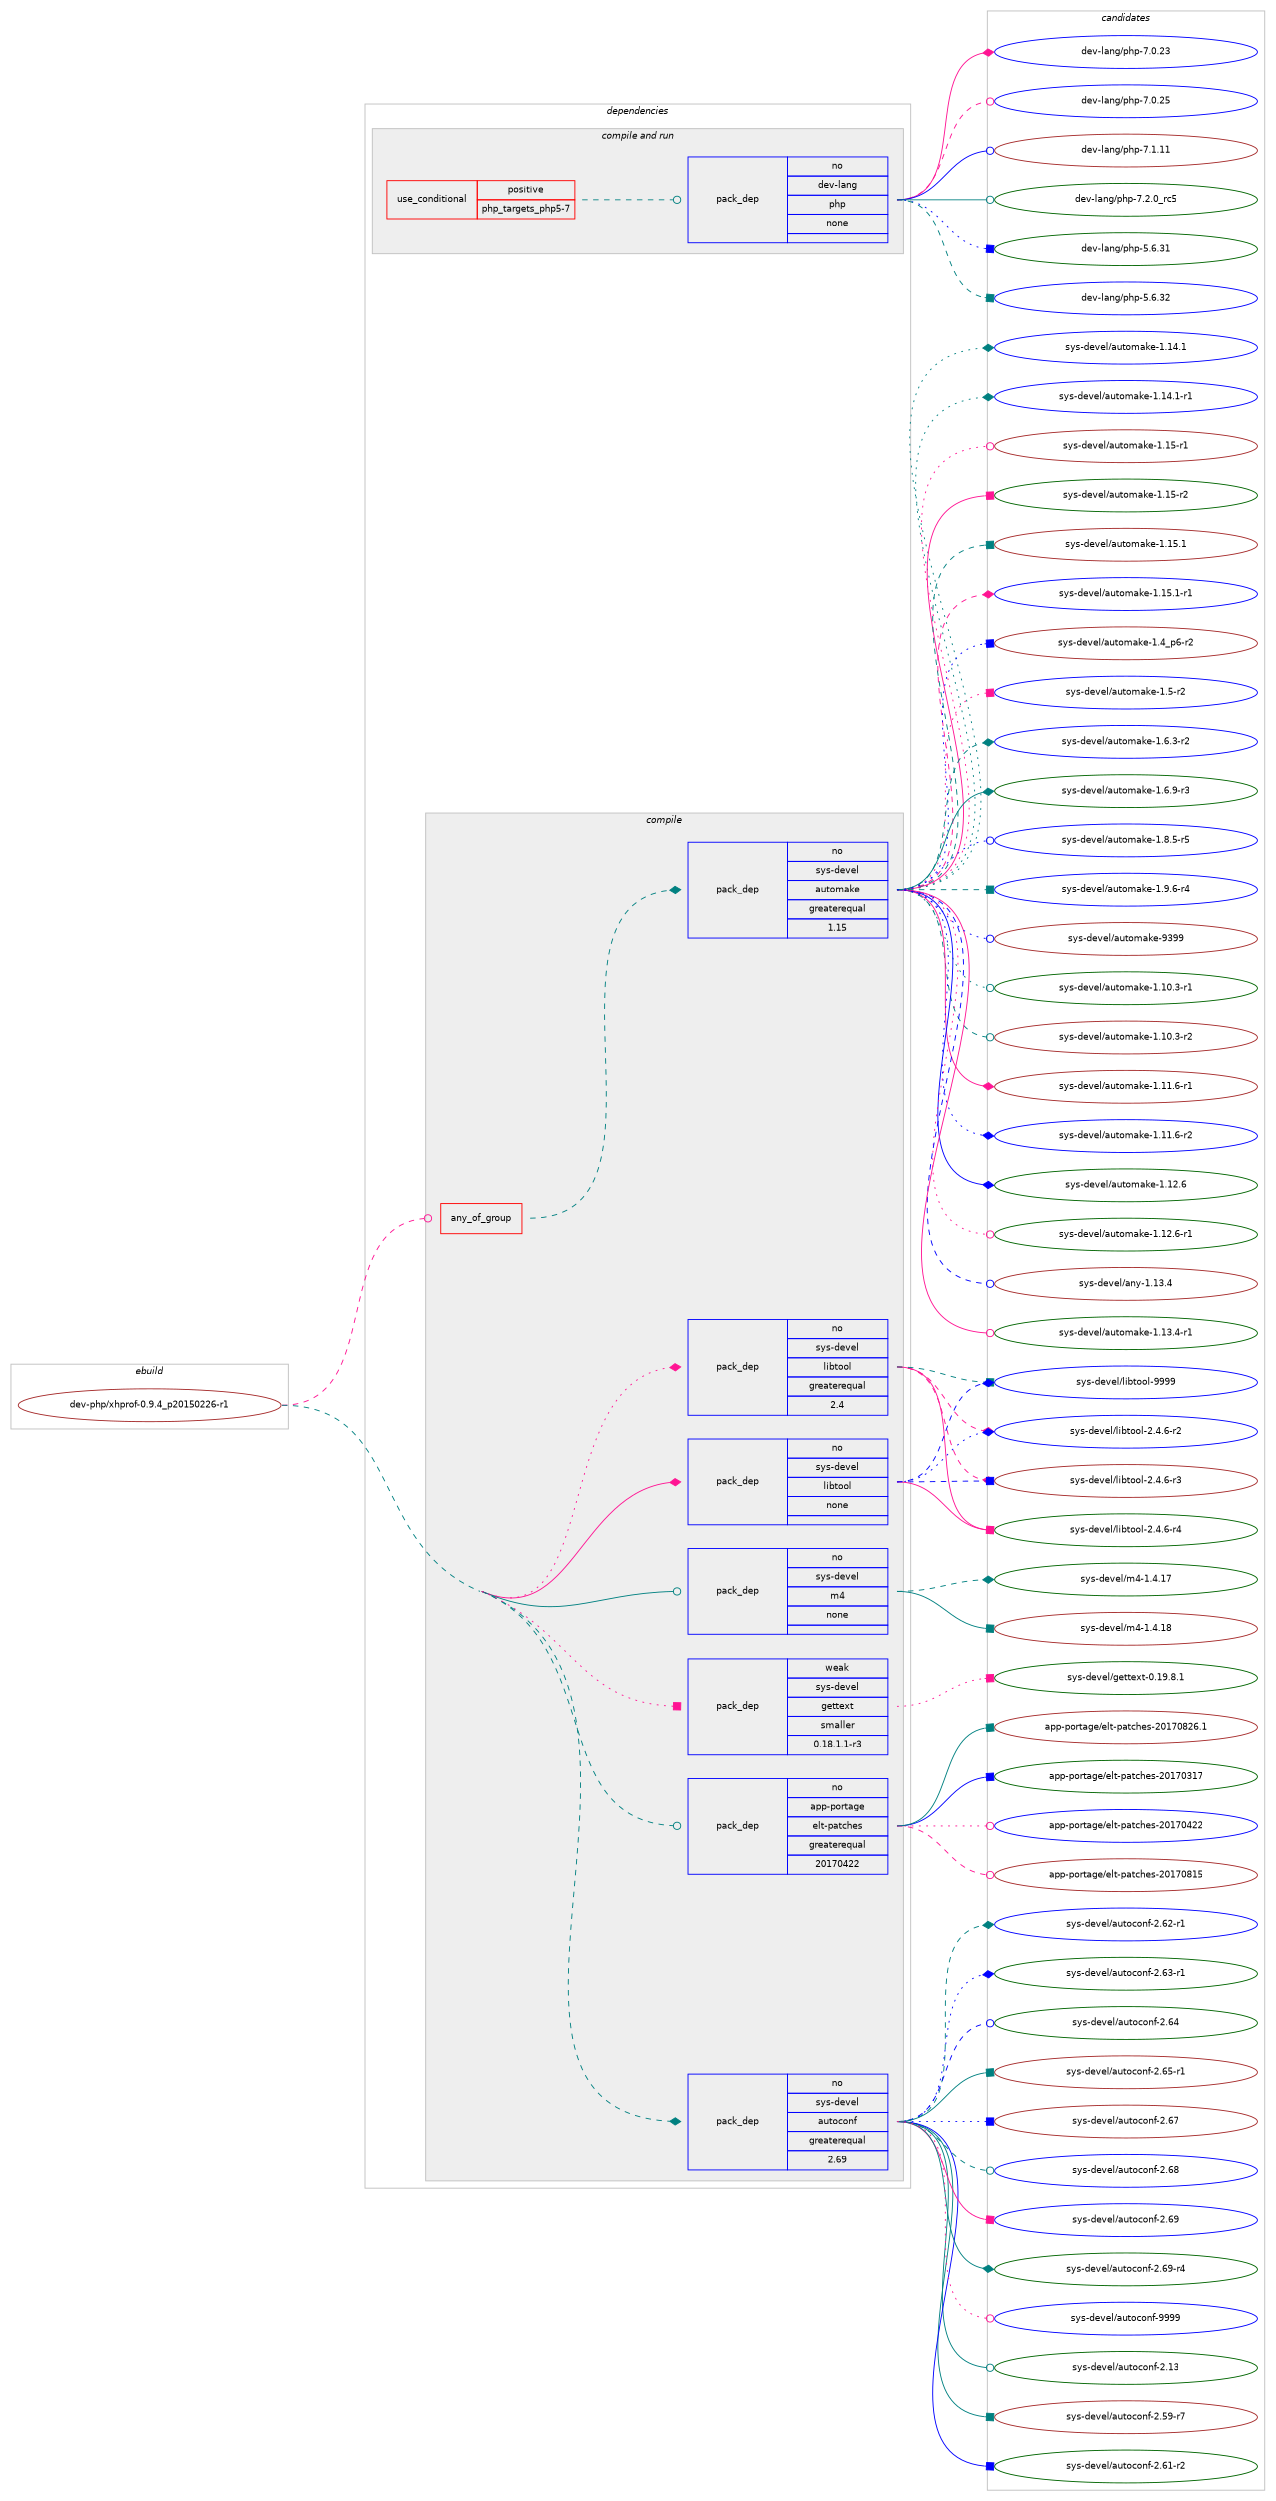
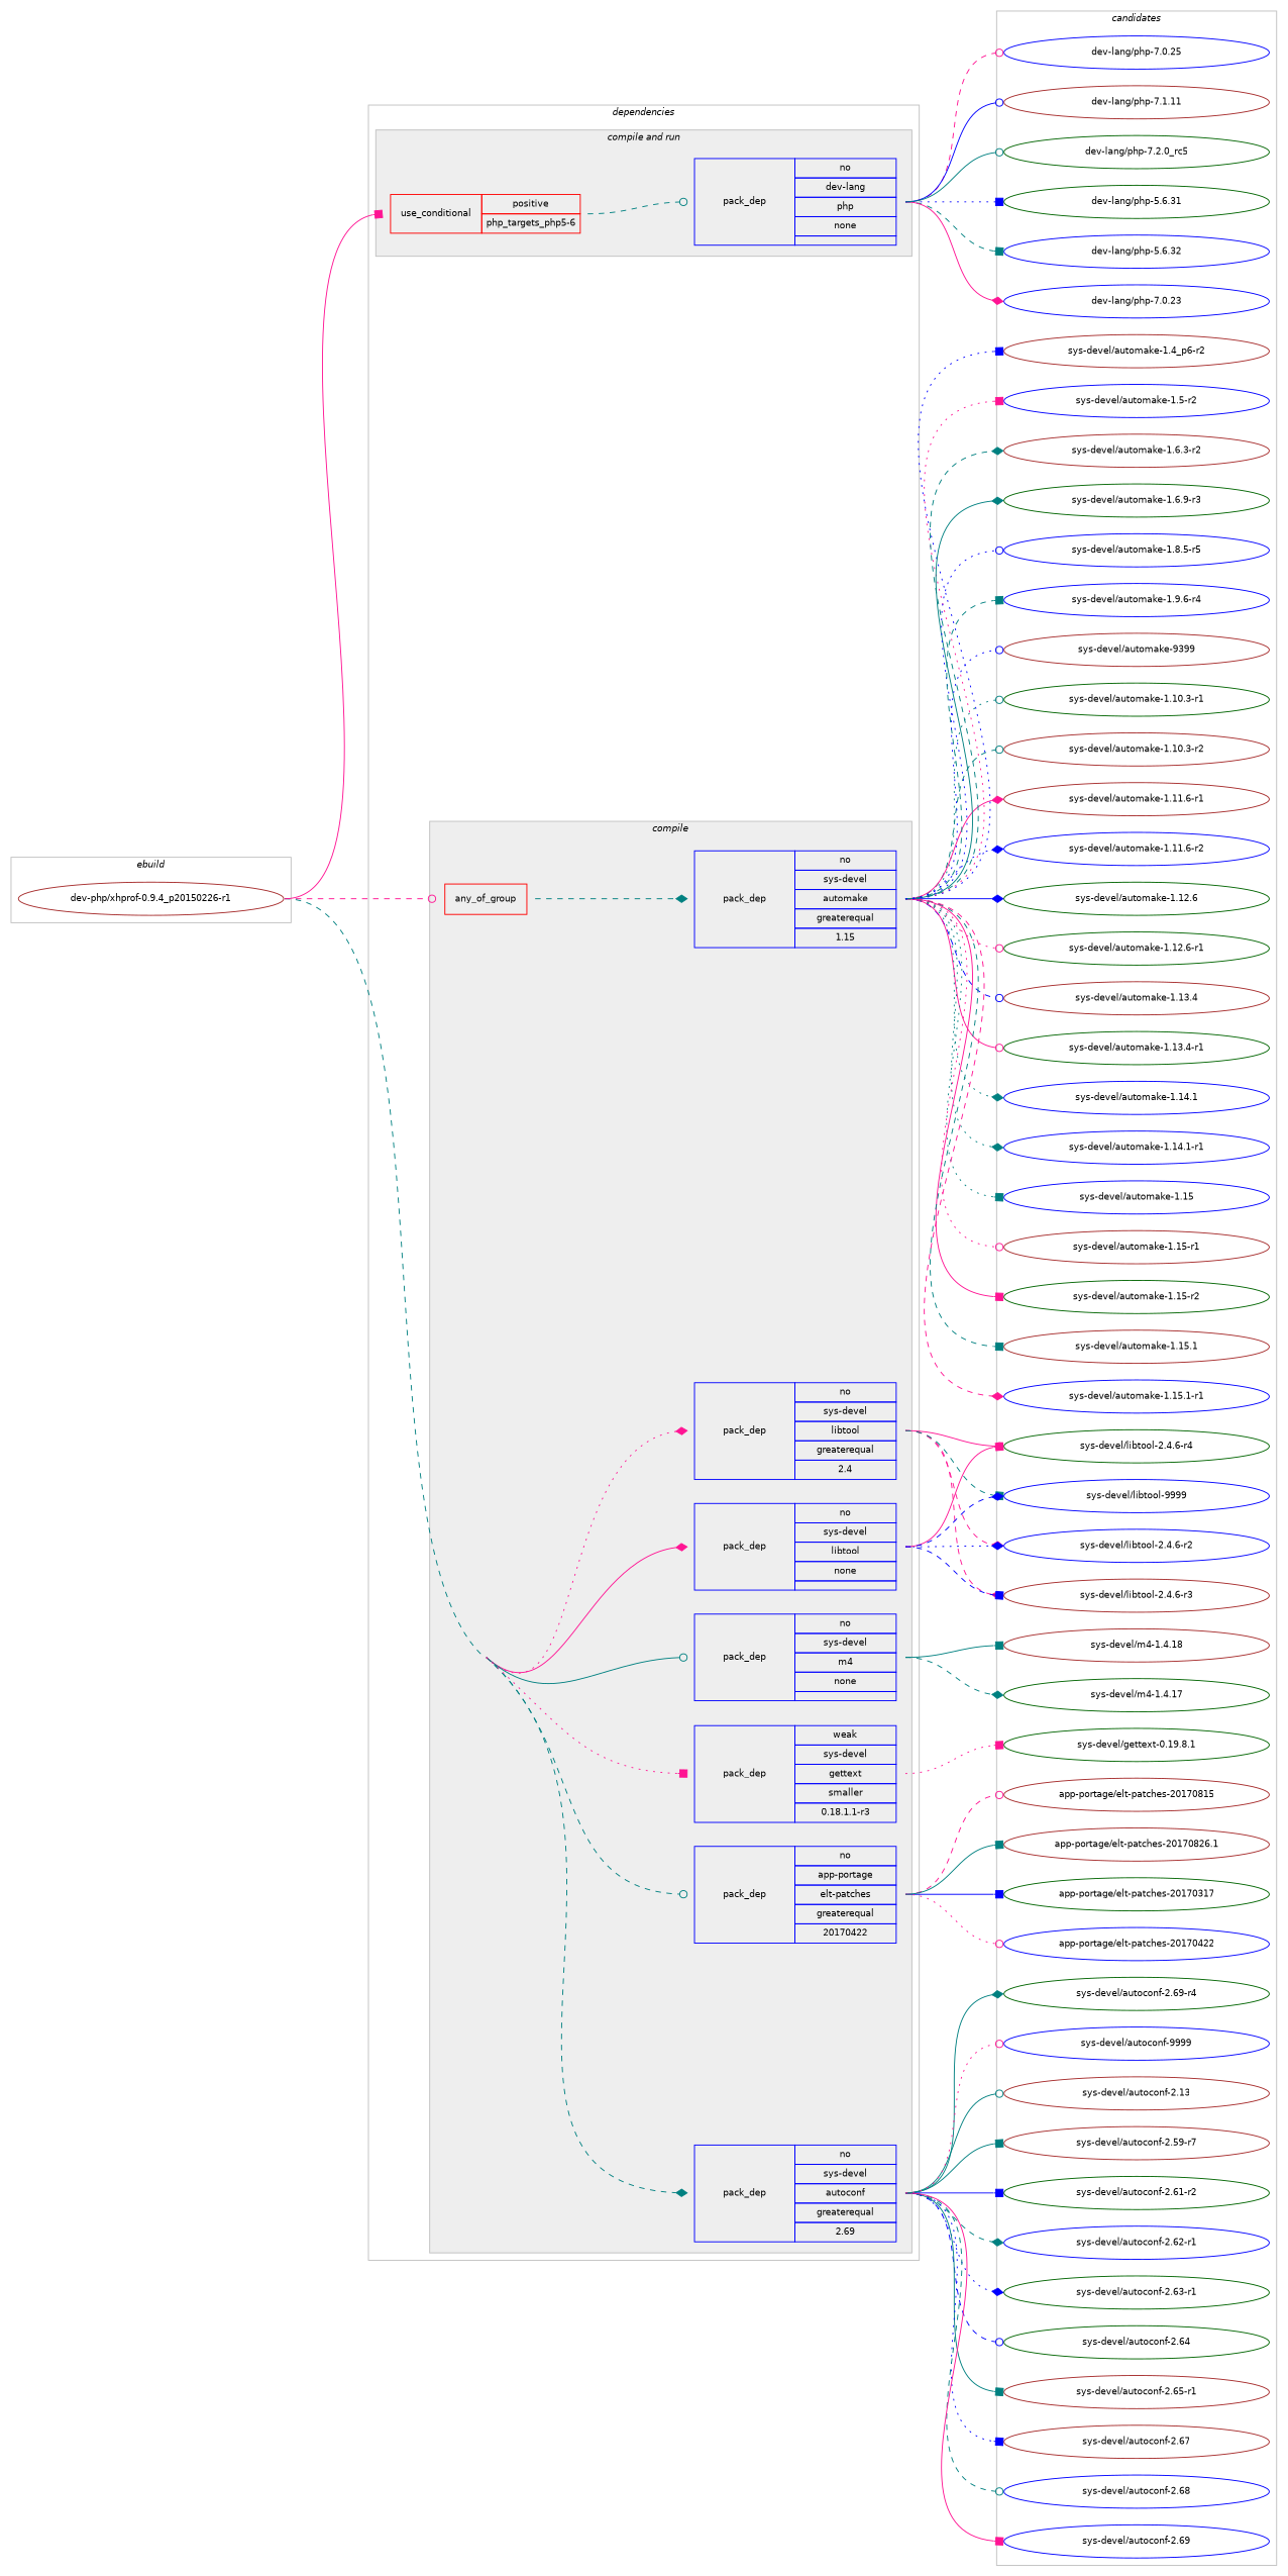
  digraph {
    compound=true
    concentrate=true
    fontname=Helvetica
    fontsize=10
    newrank=true
    rankdir=LR
    ranksep=1.5
    node [color=blue fontname=Helvetica fontsize=10]
    edge [arrowhead=odot color=teal headport=w style=dashed tailport=e weight=100]
    n1 [color=brown label="dev-php/xhprof-0.9.4_p20150226-r1" width=4]
    n2 [label=<<TABLE BORDER="0" CELLBORDER="1" CELLSPACING="0" CELLPADDING="4" WIDTH="220"><TR><TD ROWSPAN="6" CELLPADDING="30">pack_dep</TD></TR><TR><TD WIDTH="110">no</TD></TR><TR><TD>sys-devel</TD></TR><TR><TD>automake</TD></TR><TR><TD>greaterequal</TD></TR><TR><TD>1.15</TD></TR></TABLE>> shape=none]
    n3 [color=red label=<<TABLE BORDER="0" CELLBORDER="1" CELLSPACING="0" CELLPADDING="4"><TR><TD CELLPADDING="10">any_of_group</TD></TR></TABLE>> shape=none]
    n4 [label=<<TABLE BORDER="0" CELLBORDER="1" CELLSPACING="0" CELLPADDING="4" WIDTH="220"><TR><TD ROWSPAN="6" CELLPADDING="30">pack_dep</TD></TR><TR><TD WIDTH="110">no</TD></TR><TR><TD>app-portage</TD></TR><TR><TD>elt-patches</TD></TR><TR><TD>greaterequal</TD></TR><TR><TD>20170422</TD></TR></TABLE>> shape=none]
    n5 [label=<<TABLE BORDER="0" CELLBORDER="1" CELLSPACING="0" CELLPADDING="4" WIDTH="220"><TR><TD ROWSPAN="6" CELLPADDING="30">pack_dep</TD></TR><TR><TD WIDTH="110">no</TD></TR><TR><TD>sys-devel</TD></TR><TR><TD>autoconf</TD></TR><TR><TD>greaterequal</TD></TR><TR><TD>2.69</TD></TR></TABLE>> shape=none]
    n6 [label=<<TABLE BORDER="0" CELLBORDER="1" CELLSPACING="0" CELLPADDING="4" WIDTH="220"><TR><TD ROWSPAN="6" CELLPADDING="30">pack_dep</TD></TR><TR><TD WIDTH="110">no</TD></TR><TR><TD>sys-devel</TD></TR><TR><TD>libtool</TD></TR><TR><TD>greaterequal</TD></TR><TR><TD>2.4</TD></TR></TABLE>> shape=none]
    n7 [label=<<TABLE BORDER="0" CELLBORDER="1" CELLSPACING="0" CELLPADDING="4" WIDTH="220"><TR><TD ROWSPAN="6" CELLPADDING="30">pack_dep</TD></TR><TR><TD WIDTH="110">no</TD></TR><TR><TD>sys-devel</TD></TR><TR><TD>libtool</TD></TR><TR><TD>none</TD></TR><TR><TD></TD></TR></TABLE>> shape=none]
    n8 [label=<<TABLE BORDER="0" CELLBORDER="1" CELLSPACING="0" CELLPADDING="4" WIDTH="220"><TR><TD ROWSPAN="6" CELLPADDING="30">pack_dep</TD></TR><TR><TD WIDTH="110">no</TD></TR><TR><TD>sys-devel</TD></TR><TR><TD>m4</TD></TR><TR><TD>none</TD></TR><TR><TD></TD></TR></TABLE>> shape=none]
    n9 [label=<<TABLE BORDER="0" CELLBORDER="1" CELLSPACING="0" CELLPADDING="4" WIDTH="220"><TR><TD ROWSPAN="6" CELLPADDING="30">pack_dep</TD></TR><TR><TD WIDTH="110">weak</TD></TR><TR><TD>sys-devel</TD></TR><TR><TD>gettext</TD></TR><TR><TD>smaller</TD></TR><TR><TD>0.18.1.1-r3</TD></TR></TABLE>> shape=none]
    n10 [label=<<TABLE BORDER="0" CELLBORDER="1" CELLSPACING="0" CELLPADDING="4" WIDTH="220"><TR><TD ROWSPAN="6" CELLPADDING="30">pack_dep</TD></TR><TR><TD WIDTH="110">no</TD></TR><TR><TD>dev-lang</TD></TR><TR><TD>php</TD></TR><TR><TD>none</TD></TR><TR><TD></TD></TR></TABLE>> shape=none]
-   n11 [color=red label=<<TABLE BORDER="0" CELLBORDER="1" CELLSPACING="0" CELLPADDING="4"><TR><TD ROWSPAN="3" CELLPADDING="10">use_conditional</TD></TR><TR><TD>positive</TD></TR><TR><TD>php_targets_php5-7</TD></TR></TABLE>> shape=none]
+   n11 [color=red label=<<TABLE BORDER="0" CELLBORDER="1" CELLSPACING="0" CELLPADDING="4"><TR><TD ROWSPAN="3" CELLPADDING="10">use_conditional</TD></TR><TR><TD>positive</TD></TR><TR><TD>php_targets_php5-6</TD></TR></TABLE>> shape=none]
    n12 [color=darkgreen label="sys-devel/automake-1.10.3-r1" width=4]
    n13 [color=brown label="sys-devel/automake-1.10.3-r2" width=4]
    n14 [color=brown label="sys-devel/automake-1.11.6-r1" width=4]
    n15 [label="sys-devel/automake-1.11.6-r2" width=4]
    n16 [color=darkgreen label="sys-devel/automake-1.12.6" width=4]
    n17 [color=darkgreen label="sys-devel/automake-1.12.6-r1" width=4]
-   n18 [color=brown label="sys-devel/any-1.13.4" width=4]
+   n18 [color=brown label="sys-devel/automake-1.13.4" width=4]
    n19 [color=darkgreen label="sys-devel/automake-1.13.4-r1" width=4]
    n20 [label="sys-devel/automake-1.14.1" width=4]
    n21 [label="sys-devel/automake-1.14.1-r1" width=4]
+   n22 [label="sys-devel/automake-1.15" width=4]
    n23 [color=brown label="sys-devel/automake-1.15-r1" width=4]
    n24 [color=darkgreen label="sys-devel/automake-1.15-r2" width=4]
    n25 [color=brown label="sys-devel/automake-1.15.1" width=4]
    n26 [label="sys-devel/automake-1.15.1-r1" width=4]
    n27 [color=brown label="sys-devel/automake-1.4_p6-r2" width=4]
    n28 [label="sys-devel/automake-1.5-r2" width=4]
-   n29 [label="sys-devel/automake-1.6.3-r2" width=4]
+   n29 [color=brown label="sys-devel/automake-1.6.3-r2" width=4]
    n30 [color=darkgreen label="sys-devel/automake-1.6.9-r3" width=4]
    n31 [label="sys-devel/automake-1.8.5-r5" width=4]
    n32 [label="sys-devel/automake-1.9.6-r4" width=4]
    n33 [color=brown label="sys-devel/automake-9399" width=4]
    n34 [color=darkgreen label="app-portage/elt-patches-20170317" width=4]
    n35 [label="app-portage/elt-patches-20170422" width=4]
    n36 [color=brown label="app-portage/elt-patches-20170815" width=4]
    n37 [color=brown label="app-portage/elt-patches-20170826.1" width=4]
-   n38 [color=darkgreen label="sys-devel/autoconf-2.13" width=4]
+   n38 [color=brown label="sys-devel/autoconf-2.13" width=4]
    n39 [color=brown label="sys-devel/autoconf-2.59-r7" width=4]
    n40 [color=darkgreen label="sys-devel/autoconf-2.61-r2" width=4]
    n41 [label="sys-devel/autoconf-2.62-r1" width=4]
    n42 [color=darkgreen label="sys-devel/autoconf-2.63-r1" width=4]
    n43 [color=darkgreen label="sys-devel/autoconf-2.64" width=4]
    n44 [color=brown label="sys-devel/autoconf-2.65-r1" width=4]
    n45 [color=brown label="sys-devel/autoconf-2.67" width=4]
    n46 [label="sys-devel/autoconf-2.68" width=4]
    n47 [label="sys-devel/autoconf-2.69" width=4]
    n48 [color=darkgreen label="sys-devel/autoconf-2.69-r4" width=4]
    n49 [label="sys-devel/autoconf-9999" width=4]
    n50 [label="sys-devel/libtool-2.4.6-r2" width=4]
    n51 [color=brown label="sys-devel/libtool-2.4.6-r3" width=4]
    n52 [color=darkgreen label="sys-devel/libtool-2.4.6-r4" width=4]
    n53 [label="sys-devel/libtool-9999" width=4]
    n54 [color=darkgreen label="sys-devel/m4-1.4.17" width=4]
    n55 [color=brown label="sys-devel/m4-1.4.18" width=4]
    n56 [color=darkgreen label="sys-devel/gettext-0.19.8.1" width=4]
    n57 [color=darkgreen label="dev-lang/php-5.6.31" width=4]
    n58 [label="dev-lang/php-5.6.32" width=4]
    n59 [label="dev-lang/php-7.0.23" width=4]
    n60 [label="dev-lang/php-7.0.25" width=4]
    n61 [color=brown label="dev-lang/php-7.1.11" width=4]
    n62 [color=darkgreen label="dev-lang/php-7.2.0_rc5" width=4]
    subgraph cluster_1 {
      color=gray
      label=<<i>ebuild</i>>
      rank=same
      n1
    }
    subgraph cluster_2 {
      color=gray
      label=<<i>dependencies</i>>
      subgraph cluster_3 {
        color=gray
        fillcolor="#eeeeee"
        label=<<i>compile</i>>
        style=filled
        subgraph sub_4 {
          color=gray
          fillcolor="#eeeeee"
          label=<<i>compile</i>>
          style=filled
          n3
          subgraph sub_5 {
            color=gray
            fillcolor="#eeeeee"
            label=<<i>compile</i>>
            style=filled
            n2
          }
        }
        subgraph sub_6 {
          color=gray
          fillcolor="#eeeeee"
          label=<<i>compile</i>>
          style=filled
          n4
        }
        subgraph sub_7 {
          color=gray
          fillcolor="#eeeeee"
          label=<<i>compile</i>>
          style=filled
          n5
        }
        subgraph sub_8 {
          color=gray
          fillcolor="#eeeeee"
          label=<<i>compile</i>>
          style=filled
          n6
        }
        subgraph sub_9 {
          color=gray
          fillcolor="#eeeeee"
          label=<<i>compile</i>>
          style=filled
          n7
        }
        subgraph sub_10 {
          color=gray
          fillcolor="#eeeeee"
          label=<<i>compile</i>>
          style=filled
          n8
        }
        subgraph sub_11 {
          color=gray
          fillcolor="#eeeeee"
          label=<<i>compile</i>>
          style=filled
          n9
        }
      }
      subgraph cluster_12 {
        color=gray
        fillcolor="#eeeeee"
        label=<<i>compile and run</i>>
        style=filled
        subgraph sub_13 {
          color=gray
          fillcolor="#eeeeee"
          label=<<i>compile and run</i>>
          style=filled
          n11
          subgraph sub_14 {
            color=gray
            fillcolor="#eeeeee"
            label=<<i>compile and run</i>>
            style=filled
            n10
          }
        }
      }
      subgraph cluster_15 {
        color=gray
        fillcolor="#eeeeee"
        label=<<i>run</i>>
        style=filled
      }
    }
    subgraph cluster_16 {
      color=gray
      label=<<i>candidates</i>>
      rank=same
      subgraph sub_17 {
        color=black
        label=<<i>candidates</i>>
        nodesep=1
        rank=same
        n12
        n13
        n14
        n15
        n16
        n17
        n18
        n19
        n20
        n21
+       n22
        n23
        n24
        n25
        n26
        n27
        n28
        n29
        n30
        n31
        n32
        n33
      }
      subgraph sub_18 {
        color=black
        label=<<i>candidates</i>>
        nodesep=1
        rank=same
        n34
        n35
        n36
        n37
      }
      subgraph sub_19 {
        color=black
        label=<<i>candidates</i>>
        nodesep=1
        rank=same
        n38
        n39
        n40
        n41
        n42
        n43
        n44
        n45
        n46
        n47
        n48
        n49
      }
      subgraph sub_20 {
        color=black
        label=<<i>candidates</i>>
        nodesep=1
        rank=same
        n50
        n51
        n52
        n53
      }
      subgraph sub_21 {
        color=black
        label=<<i>candidates</i>>
        nodesep=1
        rank=same
        n50
        n51
        n52
        n53
      }
      subgraph sub_22 {
        color=black
        label=<<i>candidates</i>>
        nodesep=1
        rank=same
        n54
        n55
      }
      subgraph sub_23 {
        color=black
        label=<<i>candidates</i>>
        nodesep=1
        rank=same
        n56
      }
      subgraph sub_24 {
        color=black
        label=<<i>candidates</i>>
        nodesep=1
        rank=same
        n57
        n58
        n59
        n60
        n61
        n62
      }
    }
    n1 -> n3 [color=deeppink weight=20]
    n1 -> n4 [weight=20]
    n1 -> n5 [arrowhead=diamond weight=20]
    n1 -> n6 [arrowhead=diamond color=deeppink style=dotted weight=20]
    n1 -> n7 [arrowhead=diamond color=deeppink style=solid weight=20]
    n1 -> n8 [style=solid weight=20]
    n1 -> n9 [arrowhead=box color=deeppink style=dotted weight=20]
+   n1 -> n11 [arrowhead=box color=deeppink style=solid weight=20]
    n2 -> n12 [style=dotted]
    n2 -> n13
    n2 -> n14 [arrowhead=diamond color=deeppink style=solid]
    n2 -> n15 [arrowhead=diamond color=blue style=dotted]
    n2 -> n16 [arrowhead=diamond color=blue style=solid]
    n2 -> n17 [color=deeppink style=dotted]
    n2 -> n18 [color=blue]
    n2 -> n19 [color=deeppink style=solid]
    n2 -> n20 [arrowhead=diamond style=dotted]
    n2 -> n21 [arrowhead=diamond style=dotted]
+   n2 -> n22 [arrowhead=box style=dotted]
    n2 -> n23 [color=deeppink style=dotted]
    n2 -> n24 [arrowhead=box color=deeppink style=solid]
    n2 -> n25 [arrowhead=box]
    n2 -> n26 [arrowhead=diamond color=deeppink]
    n2 -> n27 [arrowhead=box color=blue style=dotted]
    n2 -> n28 [arrowhead=box color=deeppink style=dotted]
    n2 -> n29 [arrowhead=diamond]
    n2 -> n30 [arrowhead=diamond style=solid]
    n2 -> n31 [color=blue style=dotted]
    n2 -> n32 [arrowhead=box]
    n2 -> n33 [color=blue style=dotted]
    n3 -> n2 [arrowhead=diamond weight=20]
    n4 -> n34 [arrowhead=box color=blue style=solid]
    n4 -> n35 [color=deeppink style=dotted]
    n4 -> n36 [color=deeppink]
    n4 -> n37 [arrowhead=box style=solid]
    n5 -> n38 [style=solid]
    n5 -> n39 [arrowhead=box style=solid]
    n5 -> n40 [arrowhead=box color=blue style=solid]
    n5 -> n41 [arrowhead=diamond]
    n5 -> n42 [arrowhead=diamond color=blue style=dotted]
    n5 -> n43 [color=blue]
    n5 -> n44 [arrowhead=box style=solid]
    n5 -> n45 [arrowhead=box color=blue style=dotted]
    n5 -> n46
    n5 -> n47 [arrowhead=box color=deeppink style=solid]
    n5 -> n48 [arrowhead=diamond style=solid]
    n5 -> n49 [color=deeppink style=dotted]
    n6 -> n50 [arrowhead=diamond color=deeppink]
    n6 -> n51 [arrowhead=diamond color=deeppink]
    n6 -> n52 [color=deeppink style=solid]
    n6 -> n53 [arrowhead=box]
    n7 -> n50 [arrowhead=diamond color=blue style=dotted]
    n7 -> n51 [arrowhead=box color=blue]
    n7 -> n52 [arrowhead=box color=deeppink style=solid]
    n7 -> n53 [arrowhead=diamond color=blue]
    n8 -> n54 [arrowhead=diamond]
    n8 -> n55 [arrowhead=box style=solid]
    n9 -> n56 [arrowhead=box color=deeppink style=dotted]
    n10 -> n57 [arrowhead=box color=blue style=dotted]
    n10 -> n58 [arrowhead=box]
    n10 -> n59 [arrowhead=diamond color=deeppink style=solid]
    n10 -> n60 [color=deeppink]
    n10 -> n61 [color=blue style=solid]
    n10 -> n62 [style=solid]
    n11 -> n10 [weight=20]
  }
